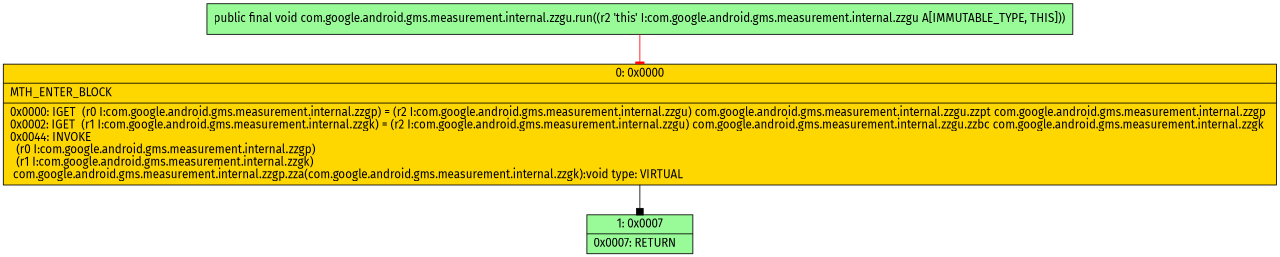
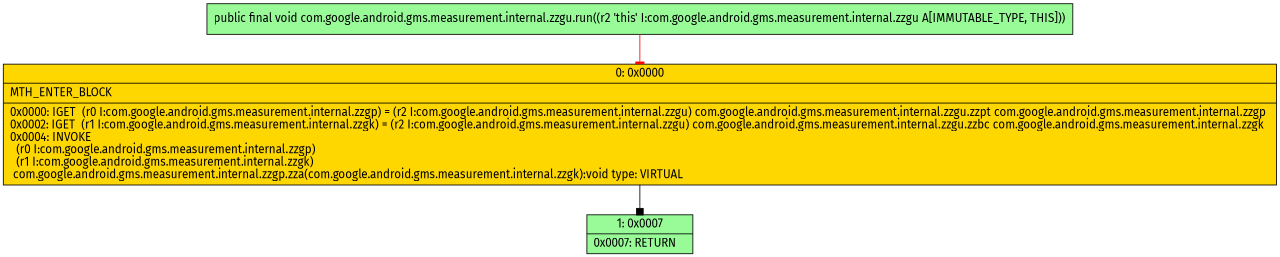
  digraph {
    fontname="Fira Sans"
    node [shape=record style=filled fillcolor=palegreen fontname="Fira Sans"]
    edge [fontname="Fira Sans"]
-   n1 [label="{0\:\ 0x0000|MTH_ENTER_BLOCK\l|0x0000: IGET  (r0 I:com.google.android.gms.measurement.internal.zzgp) = (r2 I:com.google.android.gms.measurement.internal.zzgu) com.google.android.gms.measurement.internal.zzgu.zzpt com.google.android.gms.measurement.internal.zzgp \l0x0002: IGET  (r1 I:com.google.android.gms.measurement.internal.zzgk) = (r2 I:com.google.android.gms.measurement.internal.zzgu) com.google.android.gms.measurement.internal.zzgu.zzbc com.google.android.gms.measurement.internal.zzgk \l0x0044: INVOKE  \l  (r0 I:com.google.android.gms.measurement.internal.zzgp)\l  (r1 I:com.google.android.gms.measurement.internal.zzgk)\l com.google.android.gms.measurement.internal.zzgp.zza(com.google.android.gms.measurement.internal.zzgk):void type: VIRTUAL \l}" fillcolor=gold]
+   n1 [label="{0\:\ 0x0000|MTH_ENTER_BLOCK\l|0x0000: IGET  (r0 I:com.google.android.gms.measurement.internal.zzgp) = (r2 I:com.google.android.gms.measurement.internal.zzgu) com.google.android.gms.measurement.internal.zzgu.zzpt com.google.android.gms.measurement.internal.zzgp \l0x0002: IGET  (r1 I:com.google.android.gms.measurement.internal.zzgk) = (r2 I:com.google.android.gms.measurement.internal.zzgu) com.google.android.gms.measurement.internal.zzgu.zzbc com.google.android.gms.measurement.internal.zzgk \l0x0004: INVOKE  \l  (r0 I:com.google.android.gms.measurement.internal.zzgp)\l  (r1 I:com.google.android.gms.measurement.internal.zzgk)\l com.google.android.gms.measurement.internal.zzgp.zza(com.google.android.gms.measurement.internal.zzgk):void type: VIRTUAL \l}" fillcolor=gold]
    n2 [label="{1\:\ 0x0007|0x0007: RETURN   \l}"]
    n3 [label="{public final void com.google.android.gms.measurement.internal.zzgu.run((r2 'this' I:com.google.android.gms.measurement.internal.zzgu A[IMMUTABLE_TYPE, THIS])) }"]
    n1 -> n2 [color=black arrowhead=box]
    n3 -> n1 [color=red arrowhead=tee]
  }
